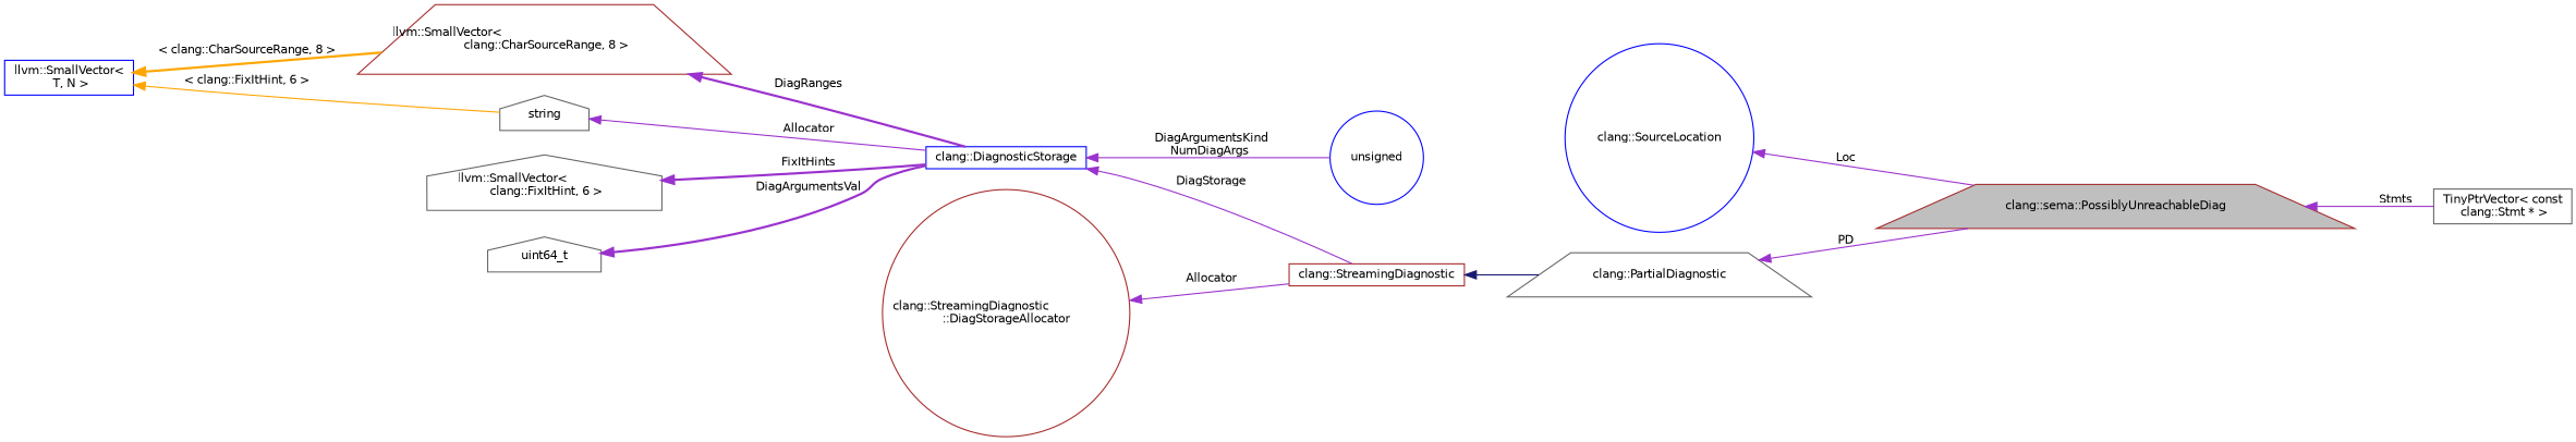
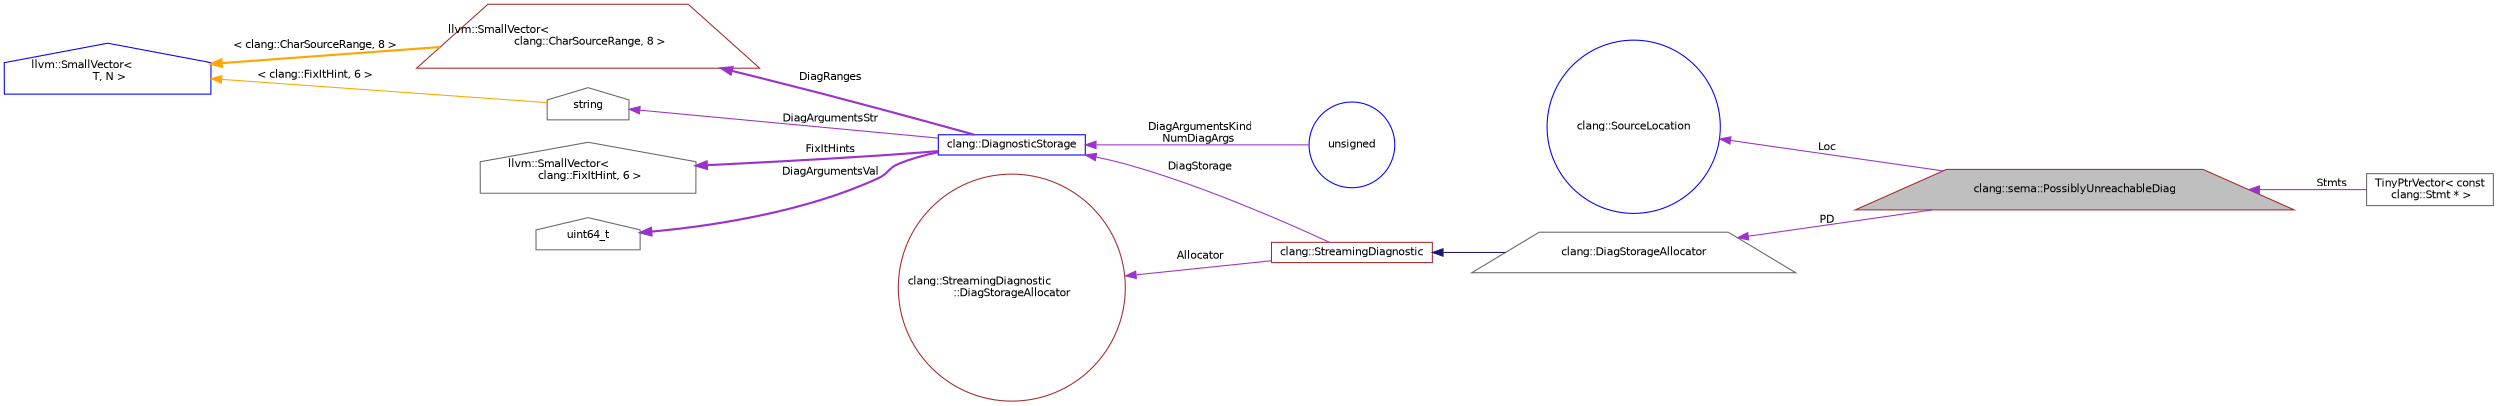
  digraph {
    fontname="DejaVu Sans"
    rankdir=LR
    node [color=gray40 fontname="DejaVu Sans" fontsize=10 shape=house]
    edge [color=darkorchid3 dir=back fontname="DejaVu Sans" fontsize=10 labelfontname=Helvetica labelfontsize=10 style=solid]
    n1 [color=brown fillcolor=grey75 fontcolor=black height=0.2 label="clang::sema::PossiblyUnreachableDiag" shape=trapezium style=filled width=0.4]
    n2 [height=0.2 label="TinyPtrVector\< const\l clang::Stmt * \>" shape=box width=0.4]
    n3 [color=blue height=0.2 label="clang::SourceLocation" shape=circle width=0.4]
-   n4 [height=0.2 label="clang::PartialDiagnostic" shape=trapezium width=0.4]
+   n4 [height=0.2 label="clang::DiagStorageAllocator" shape=trapezium width=0.4]
    n5 [color=brown height=0.2 label="clang::StreamingDiagnostic" shape=box width=0.4]
    n6 [color=blue height=0.2 label="clang::DiagnosticStorage" shape=box width=0.4]
    n7 [color=blue height=0.2 label=unsigned shape=circle width=0.4]
    n8 [color=brown height=0.2 label="llvm::SmallVector\<\l clang::CharSourceRange, 8 \>" shape=trapezium width=0.4]
-   n9 [color=blue height=0.2 label="llvm::SmallVector\<\l T, N \>" shape=box width=0.4]
+   n9 [color=blue height=0.2 label="llvm::SmallVector\<\l T, N \>" width=0.4]
    n10 [height=0.2 label=string width=0.4]
    n11 [height=0.2 label="llvm::SmallVector\<\l clang::FixItHint, 6 \>" width=0.4]
    n12 [height=0.2 label=uint64_t width=0.4]
    n13 [color=brown height=0.2 label="clang::StreamingDiagnostic\l::DiagStorageAllocator" shape=circle width=0.4]
    n1 -> n2 [label=" Stmts"]
    n3 -> n1 [label=" Loc"]
    n4 -> n1 [label=" PD"]
    n5 -> n4 [color=midnightblue]
    n6 -> n5 [label=" DiagStorage"]
    n6 -> n7 [label=" DiagArgumentsKind\nNumDiagArgs"]
    n8 -> n6 [label=" DiagRanges" style=bold]
    n9 -> n8 [color=orange label=" \< clang::CharSourceRange, 8 \>" style=bold]
    n9 -> n10 [color=orange label=" \< clang::FixItHint, 6 \>"]
-   n10 -> n6 [label=" Allocator"]
+   n10 -> n6 [label=" DiagArgumentsStr"]
    n11 -> n6 [label=" FixItHints" style=bold]
    n12 -> n6 [label=" DiagArgumentsVal" style=bold]
    n13 -> n5 [label=" Allocator"]
  }
